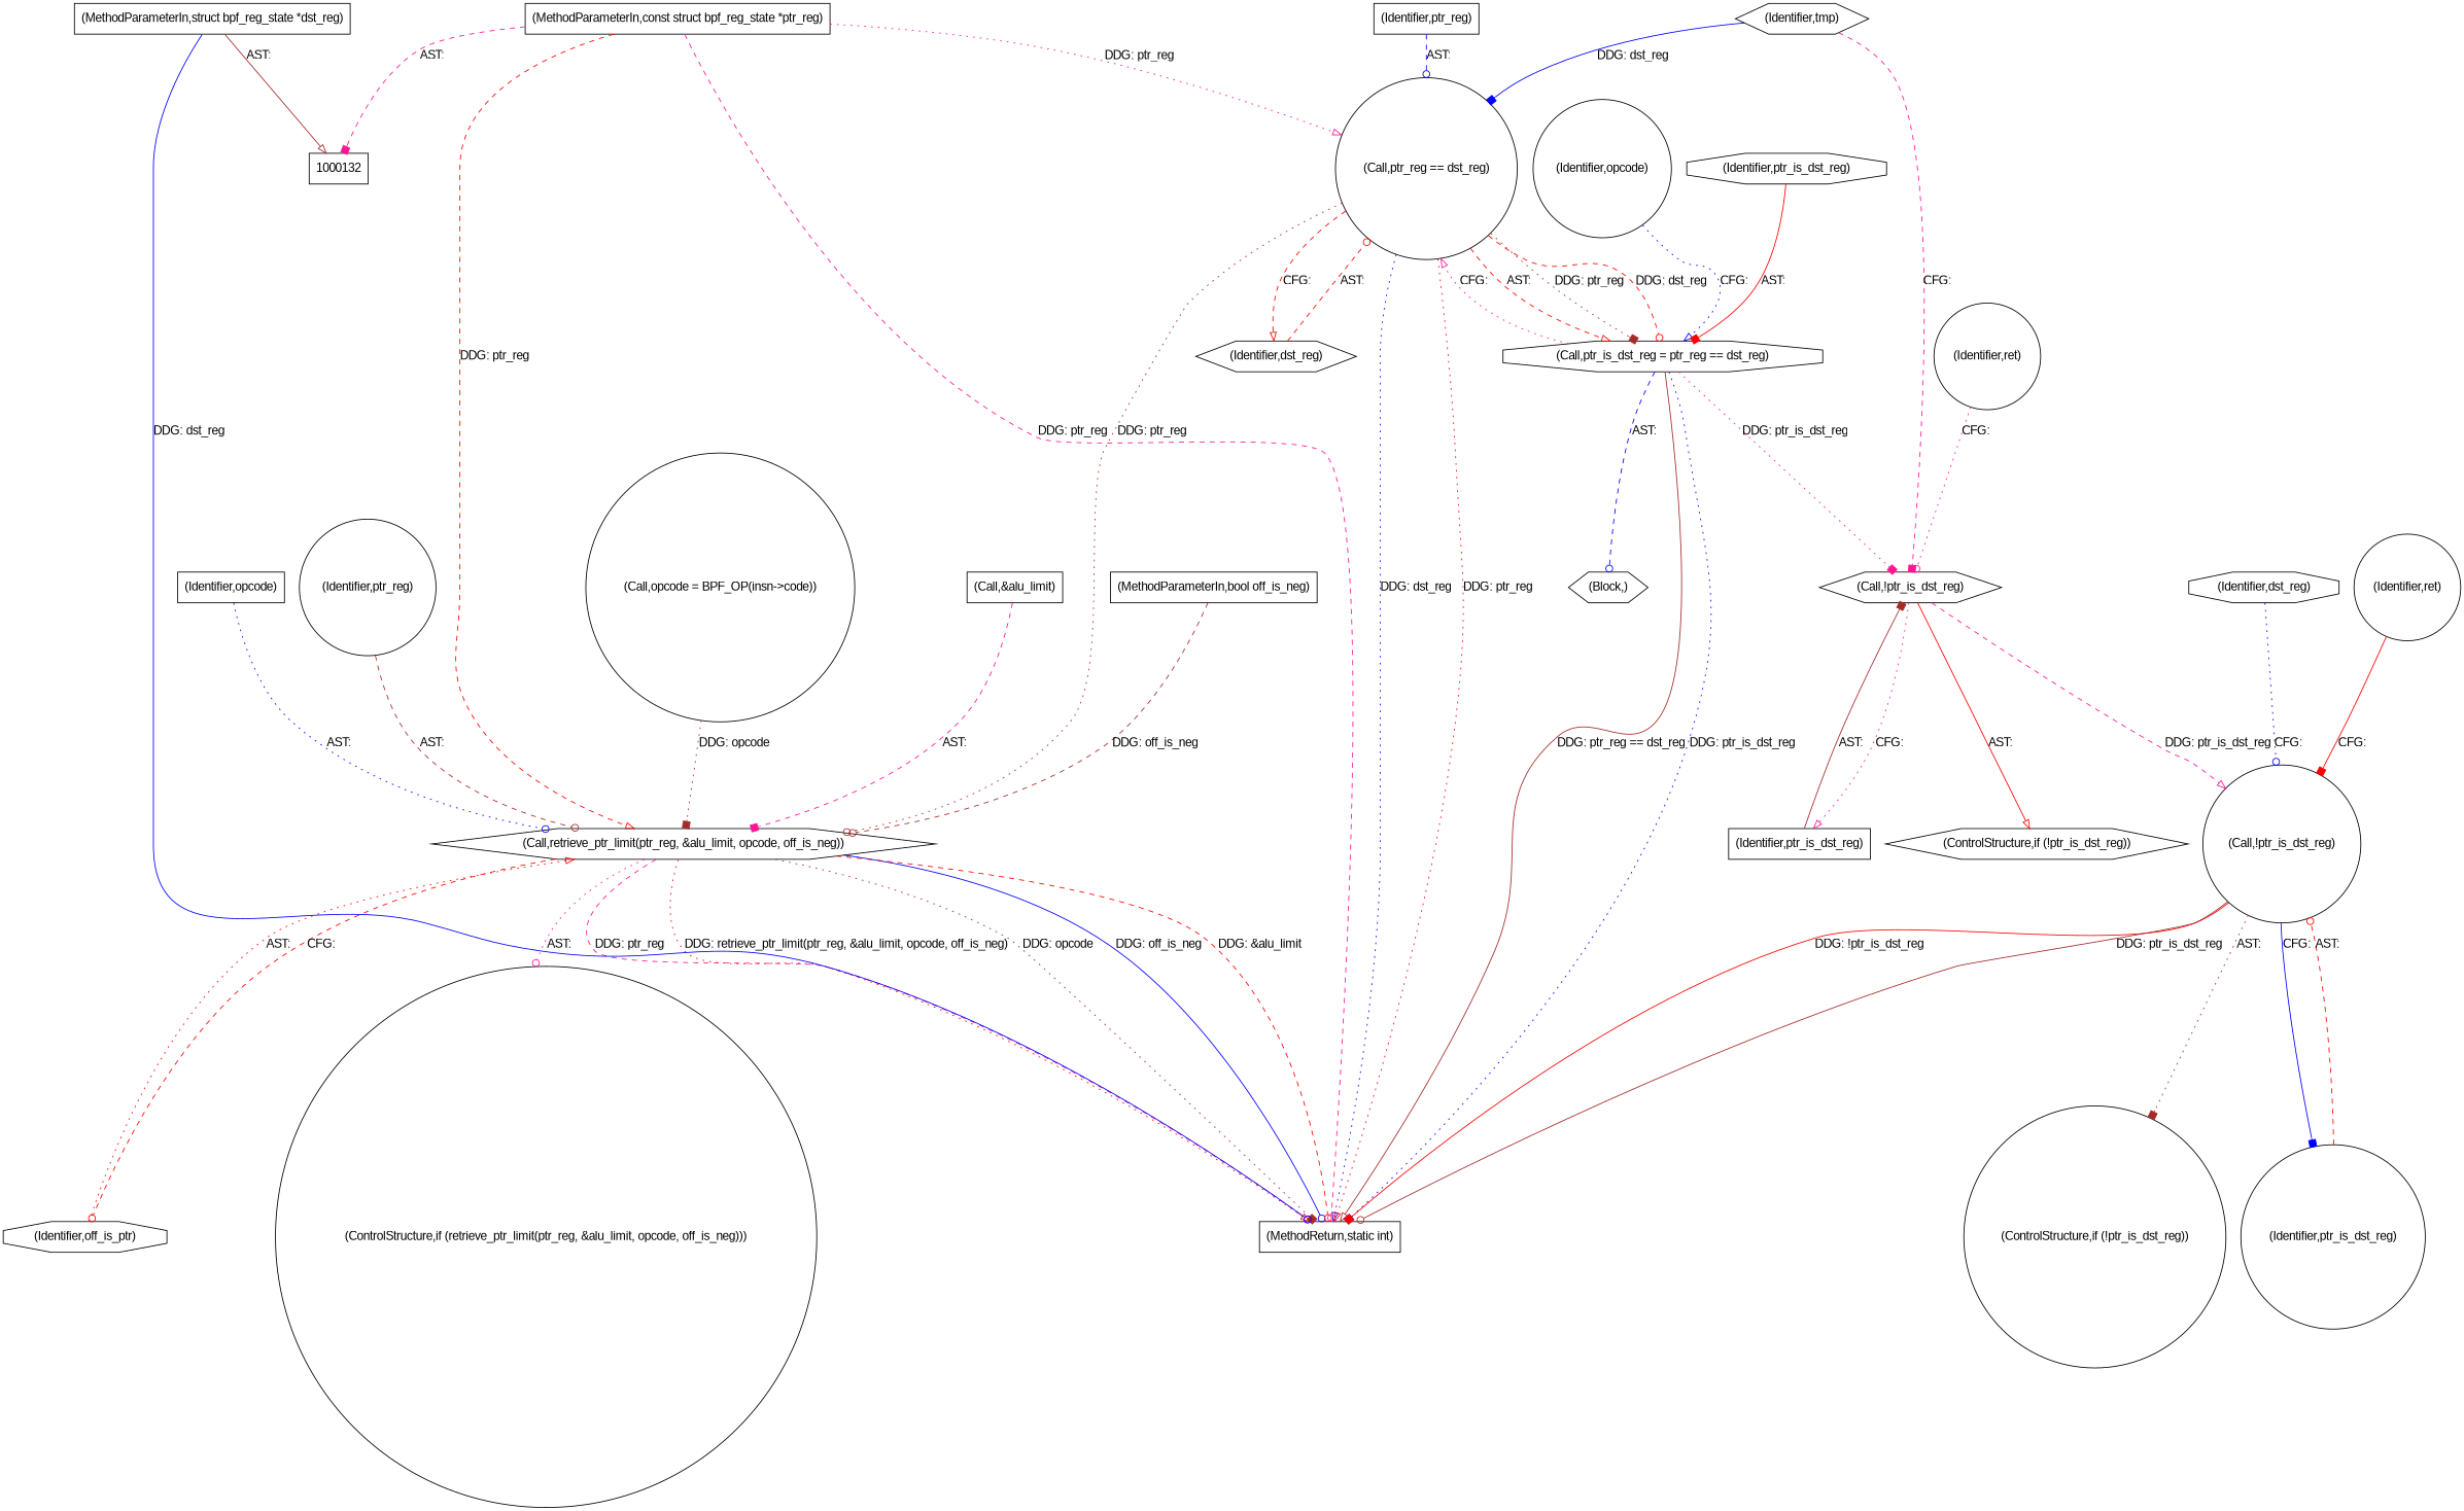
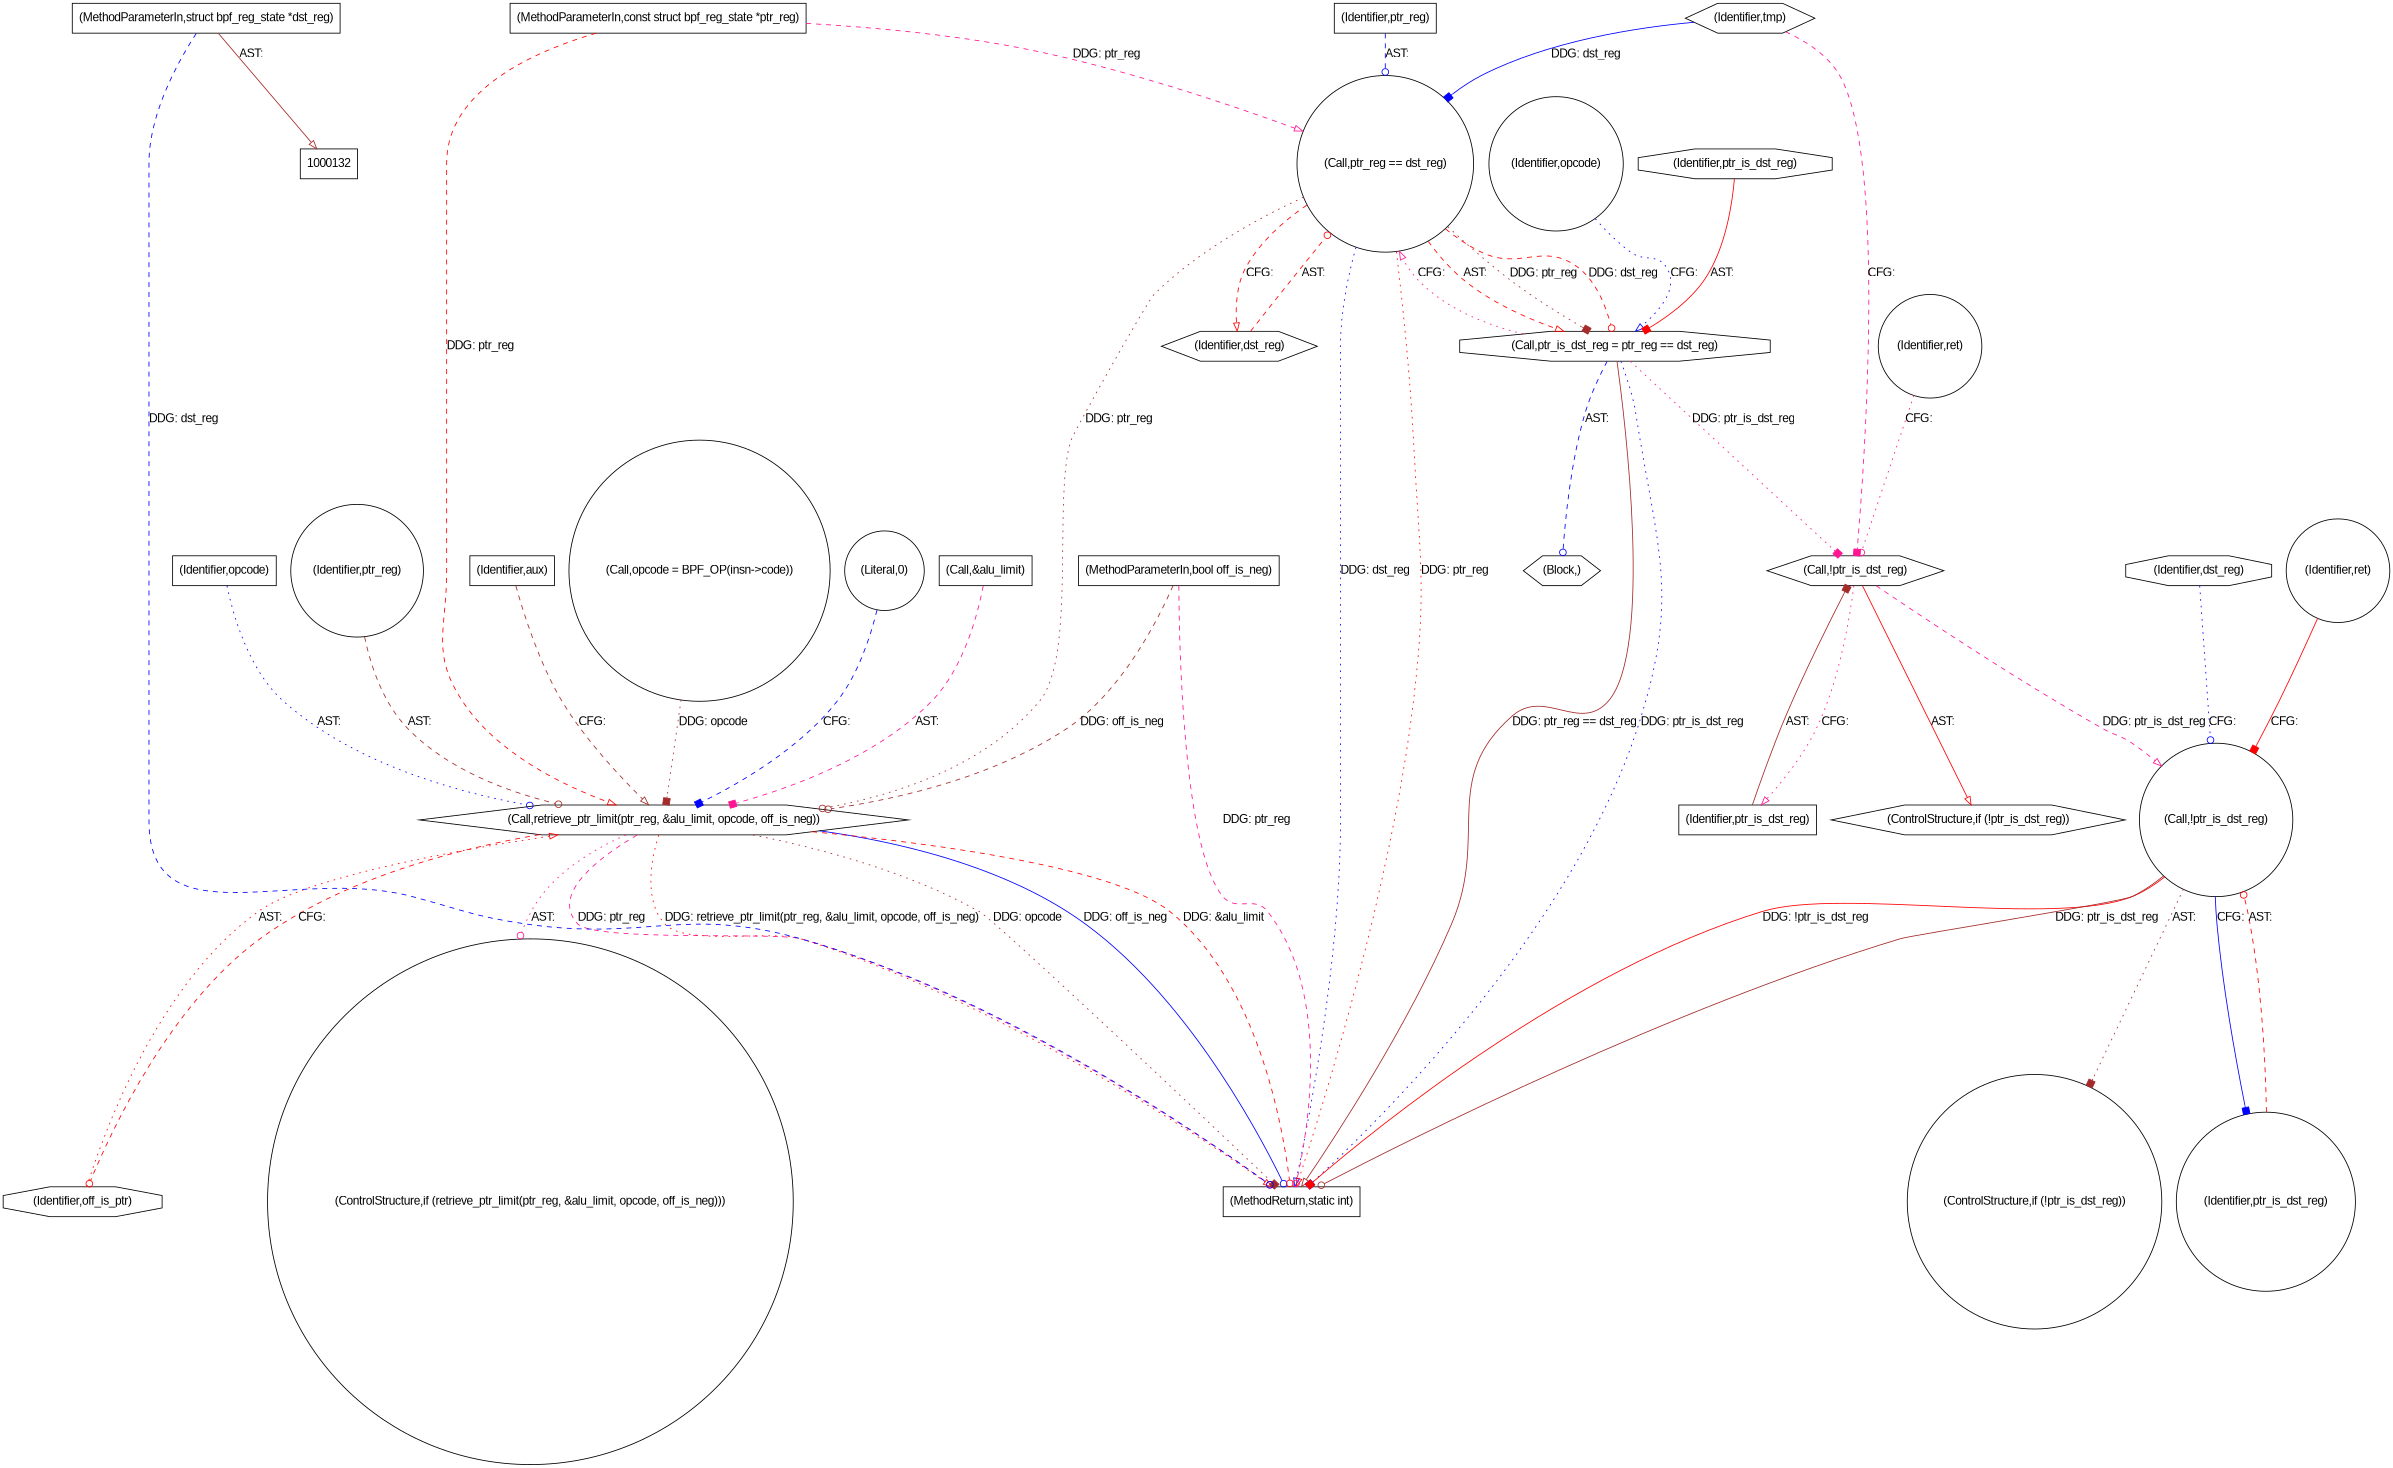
  digraph {
    fontname="Liberation Sans"
    node [fontname="Liberation Sans" shape=circle]
    edge [arrowhead=odot color=red fontname="Liberation Sans" style=dashed]
    n1 [label="(Call,ptr_reg == dst_reg)"]
    n2 [label="(Call,ptr_is_dst_reg = ptr_reg == dst_reg)" shape=octagon]
    n3 [label="(Call,retrieve_ptr_limit(ptr_reg, &alu_limit, opcode, off_is_neg))" shape=hexagon]
    n4 [label="(Identifier,dst_reg)" shape=hexagon]
    n5 [label="(MethodReturn,static int)" shape=box]
    n6 [label="(Call,!ptr_is_dst_reg)" shape=hexagon]
    n7 [label="(Block,)" shape=hexagon]
    n8 [label="(ControlStructure,if (retrieve_ptr_limit(ptr_reg, &alu_limit, opcode, off_is_neg)))"]
    n9 [label="(Identifier,off_is_ptr)" shape=octagon]
    n10 [label="(MethodParameterIn,const struct bpf_reg_state *ptr_reg)" shape=box]
    n11 [label=1000132 shape=box]
    n12 [label="(MethodParameterIn,struct bpf_reg_state *dst_reg)" shape=box]
    n13 [label="(Call,!ptr_is_dst_reg)"]
    n14 [label="(ControlStructure,if (!ptr_is_dst_reg))" shape=hexagon]
    n15 [label="(Identifier,ptr_is_dst_reg)" shape=box]
    n16 [label="(ControlStructure,if (!ptr_is_dst_reg))"]
    n17 [label="(Identifier,ptr_is_dst_reg)"]
    n18 [label="(Identifier,opcode)"]
    n19 [label="(Identifier,ret)"]
+   n20 [label="(Identifier,aux)" shape=box]
    n21 [label="(Call,opcode = BPF_OP(insn->code))"]
    n22 [label="(Identifier,tmp)" shape=hexagon]
    n23 [label="(Identifier,ptr_is_dst_reg)" shape=octagon]
+   n24 [label="(Literal,0)"]
    n25 [label="(Identifier,ptr_reg)" shape=box]
    n26 [label="(Call,&alu_limit)" shape=box]
    n27 [label="(Identifier,opcode)" shape=box]
    n28 [label="(Identifier,ptr_reg)"]
    n29 [label="(Identifier,dst_reg)" shape=octagon]
    n30 [label="(MethodParameterIn,bool off_is_neg)" shape=box]
    n31 [label="(Identifier,ret)"]
    n1 -> n2 [arrowhead=onormal label="AST: "]
    n1 -> n2 [arrowhead=box color=brown label="DDG: ptr_reg" style=dotted]
    n1 -> n2 [label="DDG: dst_reg"]
    n1 -> n3 [color=brown label="DDG: ptr_reg" style=dotted]
    n1 -> n4 [arrowhead=onormal label="CFG: "]
    n1 -> n5 [arrowhead=onormal color=blue label="DDG: dst_reg" style=dotted]
    n1 -> n5 [arrowhead=onormal label="DDG: ptr_reg" style=dotted]
    n2 -> n1 [arrowhead=onormal color=deeppink label="CFG: " style=dotted]
    n2 -> n5 [arrowhead=onormal color=brown label="DDG: ptr_reg == dst_reg" style=solid]
    n2 -> n5 [arrowhead=box color=blue label="DDG: ptr_is_dst_reg" style=dotted]
    n2 -> n6 [arrowhead=box color=deeppink label="DDG: ptr_is_dst_reg" style=dotted]
    n2 -> n7 [color=blue label="AST: "]
    n3 -> n5 [color=blue label="DDG: off_is_neg" style=solid]
    n3 -> n5 [label="DDG: &alu_limit"]
    n3 -> n5 [color=deeppink label="DDG: ptr_reg"]
    n3 -> n5 [arrowhead=onormal label="DDG: retrieve_ptr_limit(ptr_reg, &alu_limit, opcode, off_is_neg)" style=dotted]
    n3 -> n5 [arrowhead=box color=brown label="DDG: opcode" style=dotted]
    n3 -> n8 [color=deeppink label="AST: " style=dotted]
    n3 -> n9 [label="CFG: "]
    n4 -> n1 [label="AST: "]
    n6 -> n13 [arrowhead=onormal color=deeppink label="DDG: ptr_is_dst_reg"]
    n6 -> n14 [arrowhead=onormal label="AST: " style=solid]
    n6 -> n15 [arrowhead=onormal color=deeppink label="CFG: " style=dotted]
    n9 -> n3 [arrowhead=onormal label="AST: " style=dotted]
-   n10 -> n1 [arrowhead=onormal color=deeppink label="DDG: ptr_reg" style=dotted]
+   n10 -> n1 [arrowhead=onormal color=deeppink label="DDG: ptr_reg"]
    n10 -> n3 [arrowhead=onormal label="DDG: ptr_reg"]
-   n10 -> n5 [color=deeppink label="DDG: ptr_reg"]
-   n10 -> n11 [arrowhead=box color=deeppink label="AST: "]
-   n12 -> n5 [color=blue label="DDG: dst_reg" style=solid]
+   n30 -> n5 [color=deeppink label="DDG: ptr_reg"]
+   n12 -> n5 [color=blue label="DDG: dst_reg"]
    n12 -> n11 [arrowhead=onormal color=brown label="AST: " style=solid]
    n13 -> n5 [arrowhead=box label="DDG: !ptr_is_dst_reg" style=solid]
    n13 -> n5 [color=brown label="DDG: ptr_is_dst_reg" style=solid]
    n13 -> n16 [arrowhead=box color=brown label="AST: " style=dotted]
    n13 -> n17 [arrowhead=box color=blue label="CFG: " style=solid]
    n15 -> n6 [arrowhead=box color=brown label="AST: " style=solid]
    n17 -> n13 [label="AST: "]
    n18 -> n2 [arrowhead=onormal color=blue label="CFG: " style=dotted]
    n19 -> n6 [color=deeppink label="CFG: " style=dotted]
+   n20 -> n3 [arrowhead=onormal color=brown label="CFG: "]
    n21 -> n3 [arrowhead=box color=brown label="DDG: opcode" style=dotted]
    n22 -> n1 [arrowhead=box color=blue label="DDG: dst_reg" style=solid]
    n22 -> n6 [arrowhead=box color=deeppink label="CFG: "]
    n23 -> n2 [arrowhead=box label="AST: " style=solid]
+   n24 -> n3 [arrowhead=box color=blue label="CFG: "]
    n25 -> n1 [color=blue label="AST: "]
    n26 -> n3 [arrowhead=box color=deeppink label="AST: "]
    n27 -> n3 [color=blue label="AST: " style=dotted]
    n28 -> n3 [color=brown label="AST: "]
    n29 -> n13 [color=blue label="CFG: " style=dotted]
    n30 -> n3 [color=brown label="DDG: off_is_neg"]
    n31 -> n13 [arrowhead=box label="CFG: " style=solid]
  }
